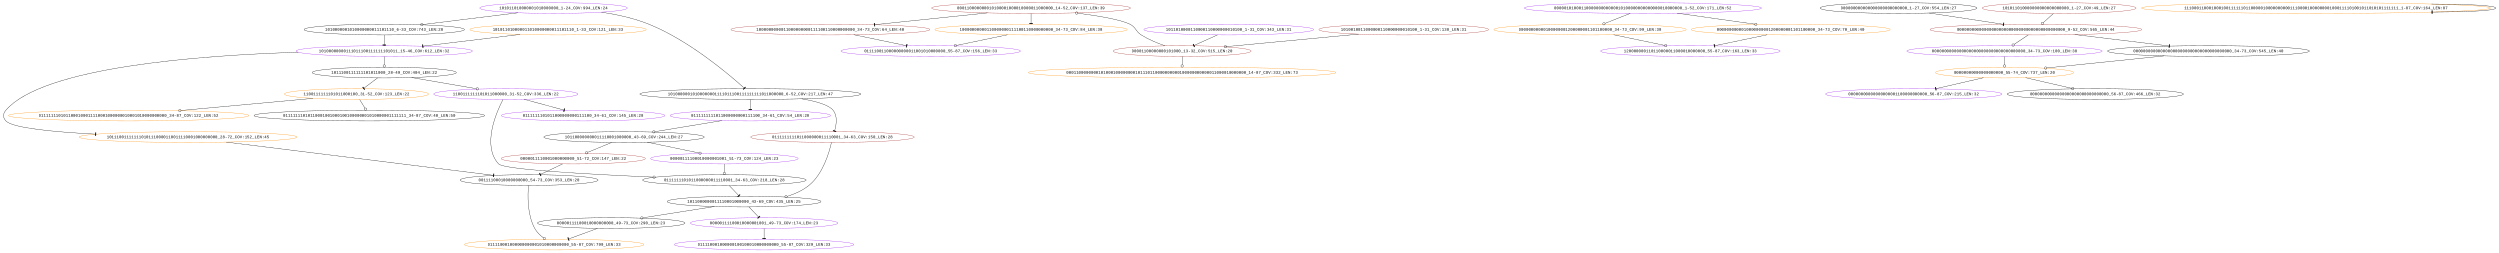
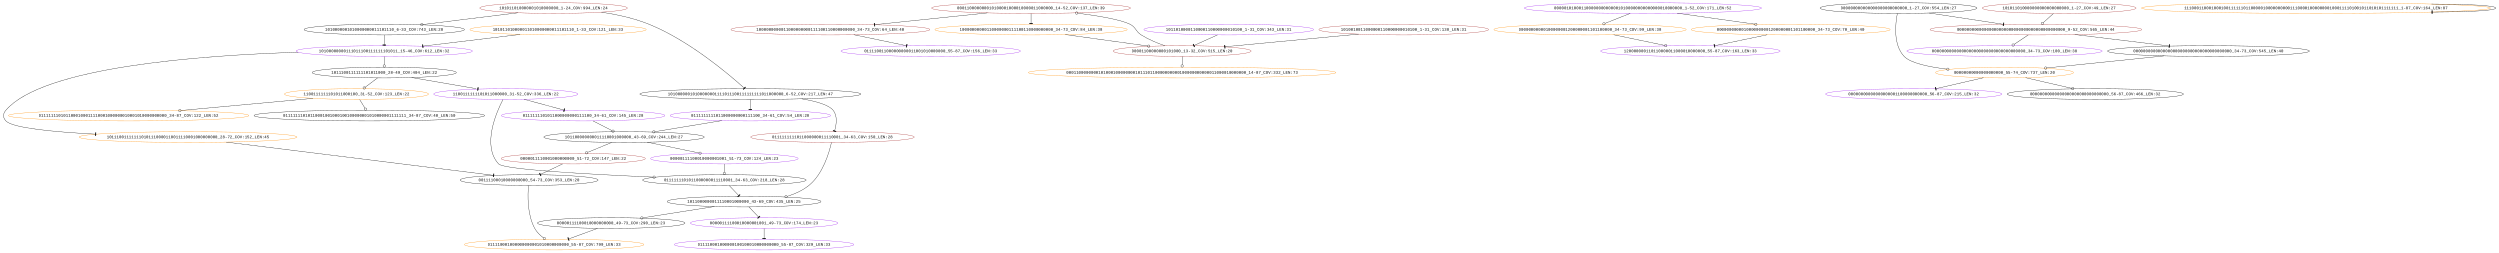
  digraph {
    fontname="Liberation Mono"
    node [color=purple fontname="Liberation Mono"]
    edge [arrowhead=odot fontname="Liberation Mono"]
    "10100000010100000001111011100111111111011000000_6-52_COV:217_LEN:47" [color=black]
-   "101011010000001010000000_1-24_COV:994_LEN:24"
+   "101011010000001010000000_1-24_COV:994_LEN:24" [color=brown]
    "1010000001010000000011101110_6-33_COV:743_LEN:28" [color=black]
    "0111111111011000000000111100_34-61_COV:54_LEN:28"
    "0111111111011000000011110001_34-63_COV:150_LEN:28" [color=brown]
    "10100000000111011100111111101011_15-46_COV:612_LEN:32"
    "101100000000011110001000000_43-69_COV:244_LEN:27" [color=black]
    "1011000000011110001000000_43-69_COV:435_LEN:25" [color=black]
    "101110011111110101110000110011110001000000000_28-72_COV:152_LEN:45" [color=darkorange]
    "1011100111111101011000_28-49_COV:404_LEN:22" [color=black]
    "00111100010000000000_54-73_COV:353_LEN:20" [color=black]
    "1100111111101011000100_31-52_COV:123_LEN:22" [color=darkorange]
    "1100111111101011000000_31-52_COV:336_LEN:22"
    "011110001000000000001010000000000_55-87_COV:799_LEN:33" [color=darkorange]
    "01111111010110001001000100100000001010000001111111_34-87_COV:40_LEN:50" [color=black]
    "0111111101011000100011110001000000010001010000000000_34-87_COV:122_LEN:52" [color=darkorange]
    "0111111101011000000011110001_34-63_COV:218_LEN:28" [color=black]
    "0111111101011000000000111100_34-61_COV:145_LEN:28"
    n19 [color=brown label="000110000000010100001000010000011000000_14-52_COV:137_LEN:39"]
    "1000000000011000000000111100110000000000_34-73_COV:64_LEN:40" [color=brown]
    "10000000000110000000111100110000000000_34-73_COV:84_LEN:38" [color=darkorange]
    "011110011000000000011001010000000_55-87_COV:156_LEN:33"
    "00000111100010000000000_49-73_COV:290_LEN:23" [color=black]
    "00000111100010000001001_49-73_COV:174_LEN:23"
    "011110001000000100100010000000000_55-87_COV:329_LEN:33"
    "00000000000100000001200000001101100000_34-73_COV:99_LEN:38" [color=darkorange]
    "120000000110110000011000010000000_55-87_COV:163_LEN:33"
    "00000000000000000000_55-74_COV:737_LEN:20" [color=darkorange]
    "00000000000000000000000000000000000000_34-73_COV:100_LEN:38"
    "00000000000000000001100000000000_56-87_COV:215_LEN:32"
    "00000000000000000000000000000000_56-87_COV:466_LEN:32" [color=black]
    "000000000000000000000000000_1-27_COV:554_LEN:27" [color=black]
    "00000000000000000000000000000000000000000000_9-52_COV:565_LEN:44" [color=brown]
    "0000000000000000000000000000000000000000_34-73_COV:545_LEN:40" [color=black]
    "101011010000011010000000011101110_1-33_COV:121_LEN:33" [color=darkorange]
    "0000011110001000000000_51-72_COV:147_LEN:22" [color=brown]
    "00000111100010000001001_51-73_COV:124_LEN:23"
    "0000000000010000000001200000001101100000_34-73_COV:70_LEN:40" [color=darkorange]
    "0000010100011000000000000010100000000000000010000000_1-52_COV:171_LEN:52"
    "00001100000000101000_13-32_COV:515_LEN:20" [color=brown]
    "1011010000110000110000000010100_1-31_COV:343_LEN:31"
    "0001100000000101000100000000101110110000000000100000000000011000010000000_14-87_COV:332_LEN:73" [color=darkorange]
    "1010010011000000110000000010100_1-31_COV:138_LEN:31" [color=brown]
    "111000110001000100111111011000001000000000011100001000000001000111101001011010101111111_1-87_COV:164_LEN:87" [color=darkorange]
    "101011010000000000000000000_1-27_COV:49_LEN:27" [color=brown]
    "10100000010100000001111011100111111111011000000_6-52_COV:217_LEN:47" -> "0111111111011000000000111100_34-61_COV:54_LEN:28" [arrowhead=tee]
    "10100000010100000001111011100111111111011000000_6-52_COV:217_LEN:47" -> "0111111111011000000011110001_34-63_COV:150_LEN:28" [arrowhead=tee]
    "101011010000001010000000_1-24_COV:994_LEN:24" -> "10100000010100000001111011100111111111011000000_6-52_COV:217_LEN:47" [arrowhead=tee]
    "101011010000001010000000_1-24_COV:994_LEN:24" -> "1010000001010000000011101110_6-33_COV:743_LEN:28"
    "1010000001010000000011101110_6-33_COV:743_LEN:28" -> "10100000000111011100111111101011_15-46_COV:612_LEN:32" [arrowhead=tee]
    "0111111111011000000000111100_34-61_COV:54_LEN:28" -> "101100000000011110001000000_43-69_COV:244_LEN:27"
    "0111111111011000000011110001_34-63_COV:150_LEN:28" -> "1011000000011110001000000_43-69_COV:435_LEN:25"
    "10100000000111011100111111101011_15-46_COV:612_LEN:32" -> "101110011111110101110000110011110001000000000_28-72_COV:152_LEN:45" [arrowhead=tee]
    "10100000000111011100111111101011_15-46_COV:612_LEN:32" -> "1011100111111101011000_28-49_COV:404_LEN:22"
    "101100000000011110001000000_43-69_COV:244_LEN:27" -> "0000011110001000000000_51-72_COV:147_LEN:22"
    "101100000000011110001000000_43-69_COV:244_LEN:27" -> "00000111100010000001001_51-73_COV:124_LEN:23"
    "1011000000011110001000000_43-69_COV:435_LEN:25" -> "00000111100010000000000_49-73_COV:290_LEN:23"
    "1011000000011110001000000_43-69_COV:435_LEN:25" -> "00000111100010000001001_49-73_COV:174_LEN:23" [arrowhead=tee]
    "101110011111110101110000110011110001000000000_28-72_COV:152_LEN:45" -> "00111100010000000000_54-73_COV:353_LEN:20" [arrowhead=tee]
-   "1011100111111101011000_28-49_COV:404_LEN:22" -> "1100111111101011000100_31-52_COV:123_LEN:22" [arrowhead=tee]
-   "1011100111111101011000_28-49_COV:404_LEN:22" -> "1100111111101011000000_31-52_COV:336_LEN:22"
+   "1011100111111101011000_28-49_COV:404_LEN:22" -> "1100111111101011000100_31-52_COV:123_LEN:22"
+   "1011100111111101011000_28-49_COV:404_LEN:22" -> "1100111111101011000000_31-52_COV:336_LEN:22" [arrowhead=tee]
    "00111100010000000000_54-73_COV:353_LEN:20" -> "011110001000000000001010000000000_55-87_COV:799_LEN:33"
    "1100111111101011000100_31-52_COV:123_LEN:22" -> "01111111010110001001000100100000001010000001111111_34-87_COV:40_LEN:50"
    "1100111111101011000100_31-52_COV:123_LEN:22" -> "0111111101011000100011110001000000010001010000000000_34-87_COV:122_LEN:52"
    "1100111111101011000000_31-52_COV:336_LEN:22" -> "0111111101011000000011110001_34-63_COV:218_LEN:28"
    "1100111111101011000000_31-52_COV:336_LEN:22" -> "0111111101011000000000111100_34-61_COV:145_LEN:28" [arrowhead=tee]
    "0111111101011000000011110001_34-63_COV:218_LEN:28" -> "1011000000011110001000000_43-69_COV:435_LEN:25" [arrowhead=tee]
+   "0111111101011000000000111100_34-61_COV:145_LEN:28" -> "101100000000011110001000000_43-69_COV:244_LEN:27"
    n19 -> "1000000000011000000000111100110000000000_34-73_COV:64_LEN:40" [arrowhead=tee]
    n19 -> "10000000000110000000111100110000000000_34-73_COV:84_LEN:38" [arrowhead=tee]
    "1000000000011000000000111100110000000000_34-73_COV:64_LEN:40" -> "011110011000000000011001010000000_55-87_COV:156_LEN:33" [arrowhead=tee]
-   "10000000000110000000111100110000000000_34-73_COV:84_LEN:38" -> "011110011000000000011001010000000_55-87_COV:156_LEN:33"
+   "10000000000110000000111100110000000000_34-73_COV:84_LEN:38" -> "00001100000000101000_13-32_COV:515_LEN:20"
    "00000111100010000000000_49-73_COV:290_LEN:23" -> "011110001000000000001010000000000_55-87_COV:799_LEN:33" [arrowhead=tee]
    "00000111100010000001001_49-73_COV:174_LEN:23" -> "011110001000000100100010000000000_55-87_COV:329_LEN:33" [arrowhead=tee]
    "00000000000100000001200000001101100000_34-73_COV:99_LEN:38" -> "120000000110110000011000010000000_55-87_COV:163_LEN:33"
    "00000000000000000000_55-74_COV:737_LEN:20" -> "00000000000000000001100000000000_56-87_COV:215_LEN:32" [arrowhead=tee]
    "00000000000000000000_55-74_COV:737_LEN:20" -> "00000000000000000000000000000000_56-87_COV:466_LEN:32"
-   "00000000000000000000000000000000000000_34-73_COV:100_LEN:38" -> "00000000000000000000_55-74_COV:737_LEN:20"
+   "000000000000000000000000000_1-27_COV:554_LEN:27" -> "00000000000000000000_55-74_COV:737_LEN:20"
    "000000000000000000000000000_1-27_COV:554_LEN:27" -> "00000000000000000000000000000000000000000000_9-52_COV:565_LEN:44" [arrowhead=tee]
    "00000000000000000000000000000000000000000000_9-52_COV:565_LEN:44" -> "00000000000000000000000000000000000000_34-73_COV:100_LEN:38"
    "00000000000000000000000000000000000000000000_9-52_COV:565_LEN:44" -> "0000000000000000000000000000000000000000_34-73_COV:545_LEN:40" [arrowhead=tee]
    "0000000000000000000000000000000000000000_34-73_COV:545_LEN:40" -> "00000000000000000000_55-74_COV:737_LEN:20"
    "101011010000011010000000011101110_1-33_COV:121_LEN:33" -> "10100000000111011100111111101011_15-46_COV:612_LEN:32" [arrowhead=tee]
    "0000011110001000000000_51-72_COV:147_LEN:22" -> "00111100010000000000_54-73_COV:353_LEN:20" [arrowhead=tee]
    "00000111100010000001001_51-73_COV:124_LEN:23" -> "0111111101011000000011110001_34-63_COV:218_LEN:28"
    "0000000000010000000001200000001101100000_34-73_COV:70_LEN:40" -> "120000000110110000011000010000000_55-87_COV:163_LEN:33" [arrowhead=tee]
    "0000010100011000000000000010100000000000000010000000_1-52_COV:171_LEN:52" -> "00000000000100000001200000001101100000_34-73_COV:99_LEN:38"
    "0000010100011000000000000010100000000000000010000000_1-52_COV:171_LEN:52" -> "0000000000010000000001200000001101100000_34-73_COV:70_LEN:40"
    "00001100000000101000_13-32_COV:515_LEN:20" -> n19
    "00001100000000101000_13-32_COV:515_LEN:20" -> "0001100000000101000100000000101110110000000000100000000000011000010000000_14-87_COV:332_LEN:73"
    "1011010000110000110000000010100_1-31_COV:343_LEN:31" -> "00001100000000101000_13-32_COV:515_LEN:20" [arrowhead=tee]
-   "1010010011000000110000000010100_1-31_COV:138_LEN:31" -> "00001100000000101000_13-32_COV:515_LEN:20"
+   "1010010011000000110000000010100_1-31_COV:138_LEN:31" -> "00001100000000101000_13-32_COV:515_LEN:20" [arrowhead=tee]
    "111000110001000100111111011000001000000000011100001000000001000111101001011010101111111_1-87_COV:164_LEN:87" -> "111000110001000100111111011000001000000000011100001000000001000111101001011010101111111_1-87_COV:164_LEN:87" [arrowhead=tee]
    "101011010000000000000000000_1-27_COV:49_LEN:27" -> "00000000000000000000000000000000000000000000_9-52_COV:565_LEN:44"
  }
